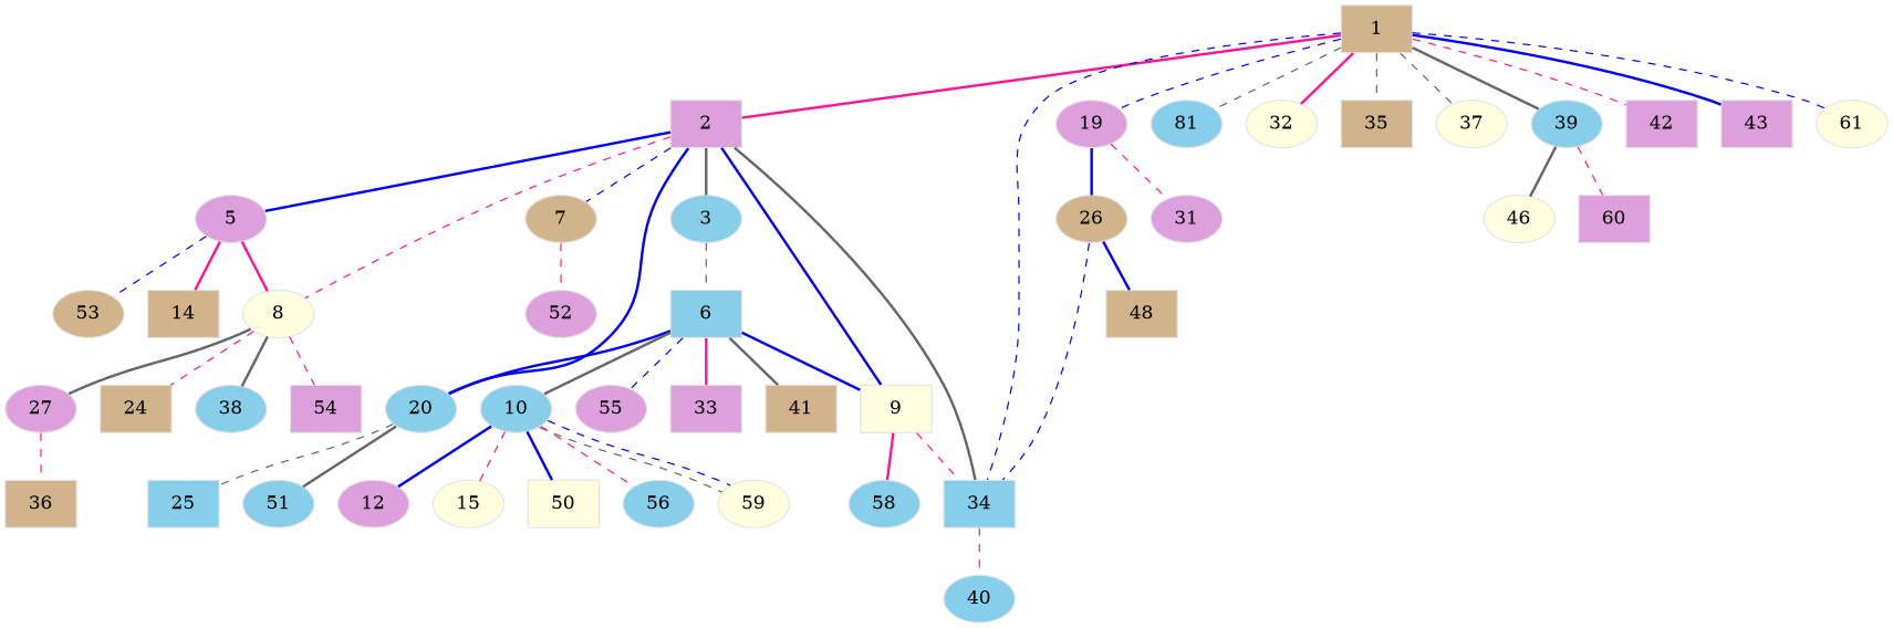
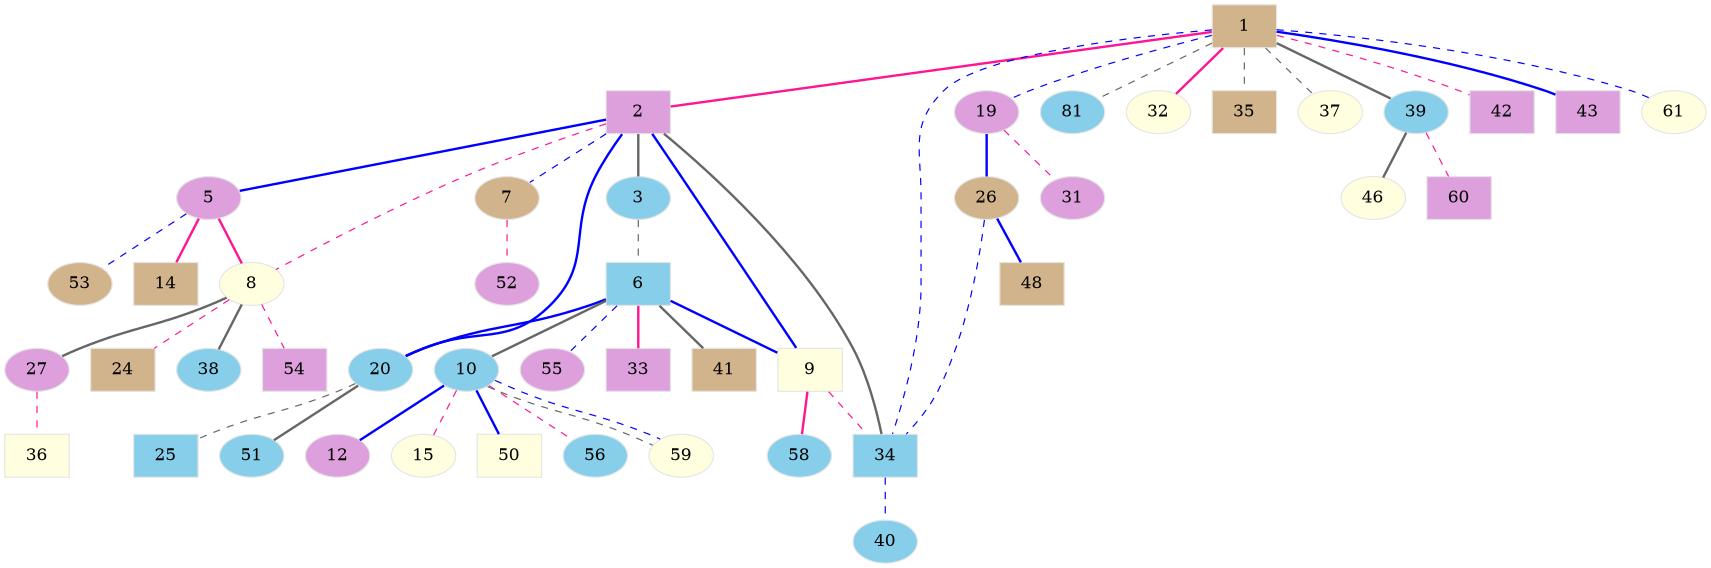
  graph {
    node [color=gray90 fillcolor=plum shape=ellipse style=filled]
    edge [color=blue style=dashed]
    1 [fillcolor=tan shape=box super="+4"]
    2 [shape=box super="+16"]
    19 [super="+28"]
    n4 [fillcolor=skyblue label=81 super="+23"]
    32 [fillcolor=lightyellow]
    34 [fillcolor=skyblue shape=box super="+47"]
    35 [fillcolor=tan shape=box]
    37 [fillcolor=lightyellow]
    39 [fillcolor=skyblue super="+44"]
    42 [shape=box]
    43 [shape=box]
    61 [fillcolor=lightyellow]
    3 [fillcolor=skyblue]
    5 [super="+17"]
    7 [fillcolor=tan]
    8 [fillcolor=lightyellow super="+11"]
    9 [fillcolor=lightyellow shape=box super="+18"]
    20 [fillcolor=skyblue super="+30"]
    26 [fillcolor=tan super="+45"]
    31
    40 [fillcolor=skyblue super="+62"]
    46 [fillcolor=lightyellow]
    60 [shape=box]
    6 [fillcolor=skyblue shape=box super="+13"]
    14 [fillcolor=tan shape=box]
    53 [fillcolor=tan]
    52 [super="+57"]
    24 [fillcolor=tan shape=box]
    27
    38 [fillcolor=skyblue]
    54 [shape=box]
    58 [fillcolor=skyblue]
    25 [fillcolor=skyblue shape=box]
    51 [fillcolor=skyblue]
    10 [fillcolor=skyblue super="+29"]
    33 [shape=box super="+49"]
    41 [fillcolor=tan shape=box]
    55
    12
    15 [fillcolor=lightyellow]
    50 [fillcolor=lightyellow shape=box]
    56 [fillcolor=skyblue]
    59 [fillcolor=lightyellow]
-   36 [fillcolor=tan shape=box]
+   36 [fillcolor=lightyellow shape=box]
    48 [fillcolor=tan shape=box]
    1 -- 2 [color=deeppink style=bold]
    1 -- 19
    1 -- n4 [color=gray40]
    1 -- 32 [color=deeppink style=bold]
    1 -- 34
    1 -- 35 [color=gray40]
    1 -- 37 [color=gray40]
    1 -- 39 [color=gray40 style=bold]
    1 -- 42 [color=deeppink]
    1 -- 43 [style=bold]
    1 -- 61
    2 -- 34 [color=gray40 style=bold weight=2]
    2 -- 3 [color=gray40 style=bold]
    2 -- 5 [style=bold]
    2 -- 7
    2 -- 8 [color=deeppink]
    2 -- 9 [style=bold]
    2 -- 20 [style=bold]
    19 -- 26 [style=bold]
    19 -- 31 [color=deeppink]
-   34 -- 40 [color=deeppink]
+   34 -- 40
    39 -- 46 [color=gray40 style=bold]
    39 -- 60 [color=deeppink]
    3 -- 6 [color=gray40]
    5 -- 8 [color=deeppink style=bold]
    5 -- 14 [color=deeppink style=bold]
    5 -- 53
    7 -- 52 [color=deeppink]
    8 -- 24 [color=deeppink]
    8 -- 27 [color=gray40 style=bold]
    8 -- 38 [color=gray40 style=bold]
    8 -- 54 [color=deeppink]
    9 -- 34 [color=deeppink]
    9 -- 58 [color=deeppink style=bold]
    20 -- 25 [color=gray40]
    20 -- 51 [color=gray40 style=bold]
    26 -- 34
    26 -- 48 [style=bold]
    6 -- 9 [style=bold]
    6 -- 20 [style=bold]
    6 -- 10 [color=gray40 style=bold]
    6 -- 33 [color=deeppink style=bold]
    6 -- 41 [color=gray40 style=bold]
    6 -- 55
    27 -- 36 [color=deeppink]
    10 -- 12 [style=bold]
    10 -- 15 [color=deeppink]
    10 -- 50 [style=bold]
    10 -- 56 [color=deeppink]
    10 -- 59 [color=gray40]
    10 -- 59
  }
